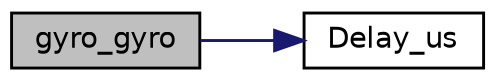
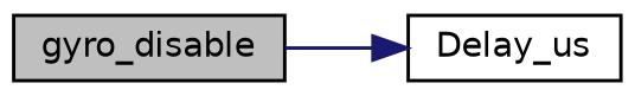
  digraph {
    rankdir=LR
    node [color=black fontname=Helvetica fontsize=10 shape=record style=filled]
-   n1 [fillcolor=grey75 fontcolor=black height=0.2 label=gyro_gyro width=0.4]
+   n1 [fillcolor=grey75 fontcolor=black height=0.2 label=gyro_disable width=0.4]
    n2 [fillcolor=white height=0.2 label=Delay_us width=0.4]
    n1 -> n2 [color=midnightblue fontname=Helvetica fontsize=10 labelfontname=Helvetica labelfontsize=10 style=solid]
  }
